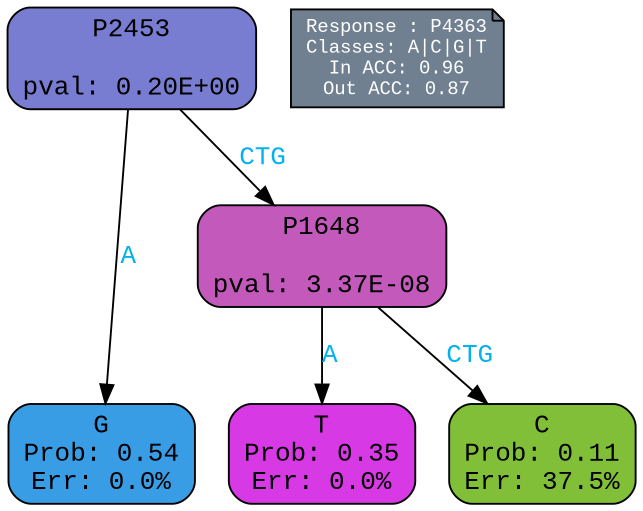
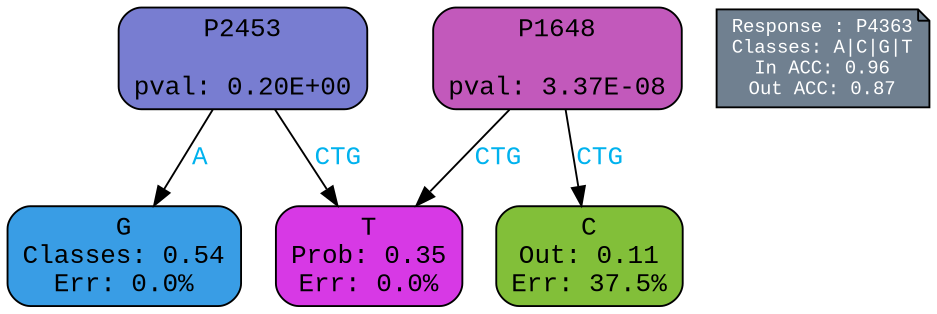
  digraph {
    fontname="Liberation Mono"
    ranksep=equally
    splines=polylines
    node [color=black fontname="Liberation Mono" shape=box style="filled, rounded"]
    edge [fontcolor=deepskyblue2 fontname="Liberation Mono"]
-   n1 [fillcolor="#399de5" label="G\nProb: 0.54\nErr: 0.0%"]
+   n1 [fillcolor="#399de5" label="G\nClasses: 0.54\nErr: 0.0%"]
    n2 [fillcolor="#d739e5" label="T\nProb: 0.35\nErr: 0.0%"]
-   n3 [fillcolor="#82bf39" label="C\nProb: 0.11\nErr: 37.5%"]
+   n3 [fillcolor="#82bf39" label="C\nOut: 0.11\nErr: 37.5%"]
    n4 [align=left fillcolor=slategray fontcolor=white fontsize=10 label="Response : P4363\nClasses: A|C|G|T\nIn ACC: 0.96\nOut ACC: 0.87\n" shape=note style=filled]
    n5 [fillcolor="#787dd1" label="P2453\n\npval: 0.20E+00"]
    n6 [fillcolor="#c259bb" label="P1648\n\npval: 3.37E-08"]
    subgraph sub_1 {
      rank=same
      n1
      n2
      n3
    }
    subgraph sub_2 {
      rank=same
      n4
      n5
    }
    n5 -> n1 [label=A]
-   n5 -> n6 [label=CTG]
-   n6 -> n2 [label=A]
+   n5 -> n2 [label=CTG]
+   n6 -> n2 [label=CTG]
    n6 -> n3 [label=CTG]
  }
